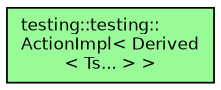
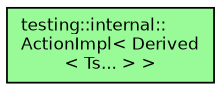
  digraph {
    rankdir=LR
-   n1 [color=black fillcolor=palegreen fontname=Helvetica fontsize=10 height=0.2 label="testing::testing::\lActionImpl\< Derived\l\< Ts... \> \>" shape=record style=filled width=0.4]
+   n1 [color=black fillcolor=palegreen fontname=Helvetica fontsize=10 height=0.2 label="testing::internal::\lActionImpl\< Derived\l\< Ts... \> \>" shape=record style=filled width=0.4]
  }
